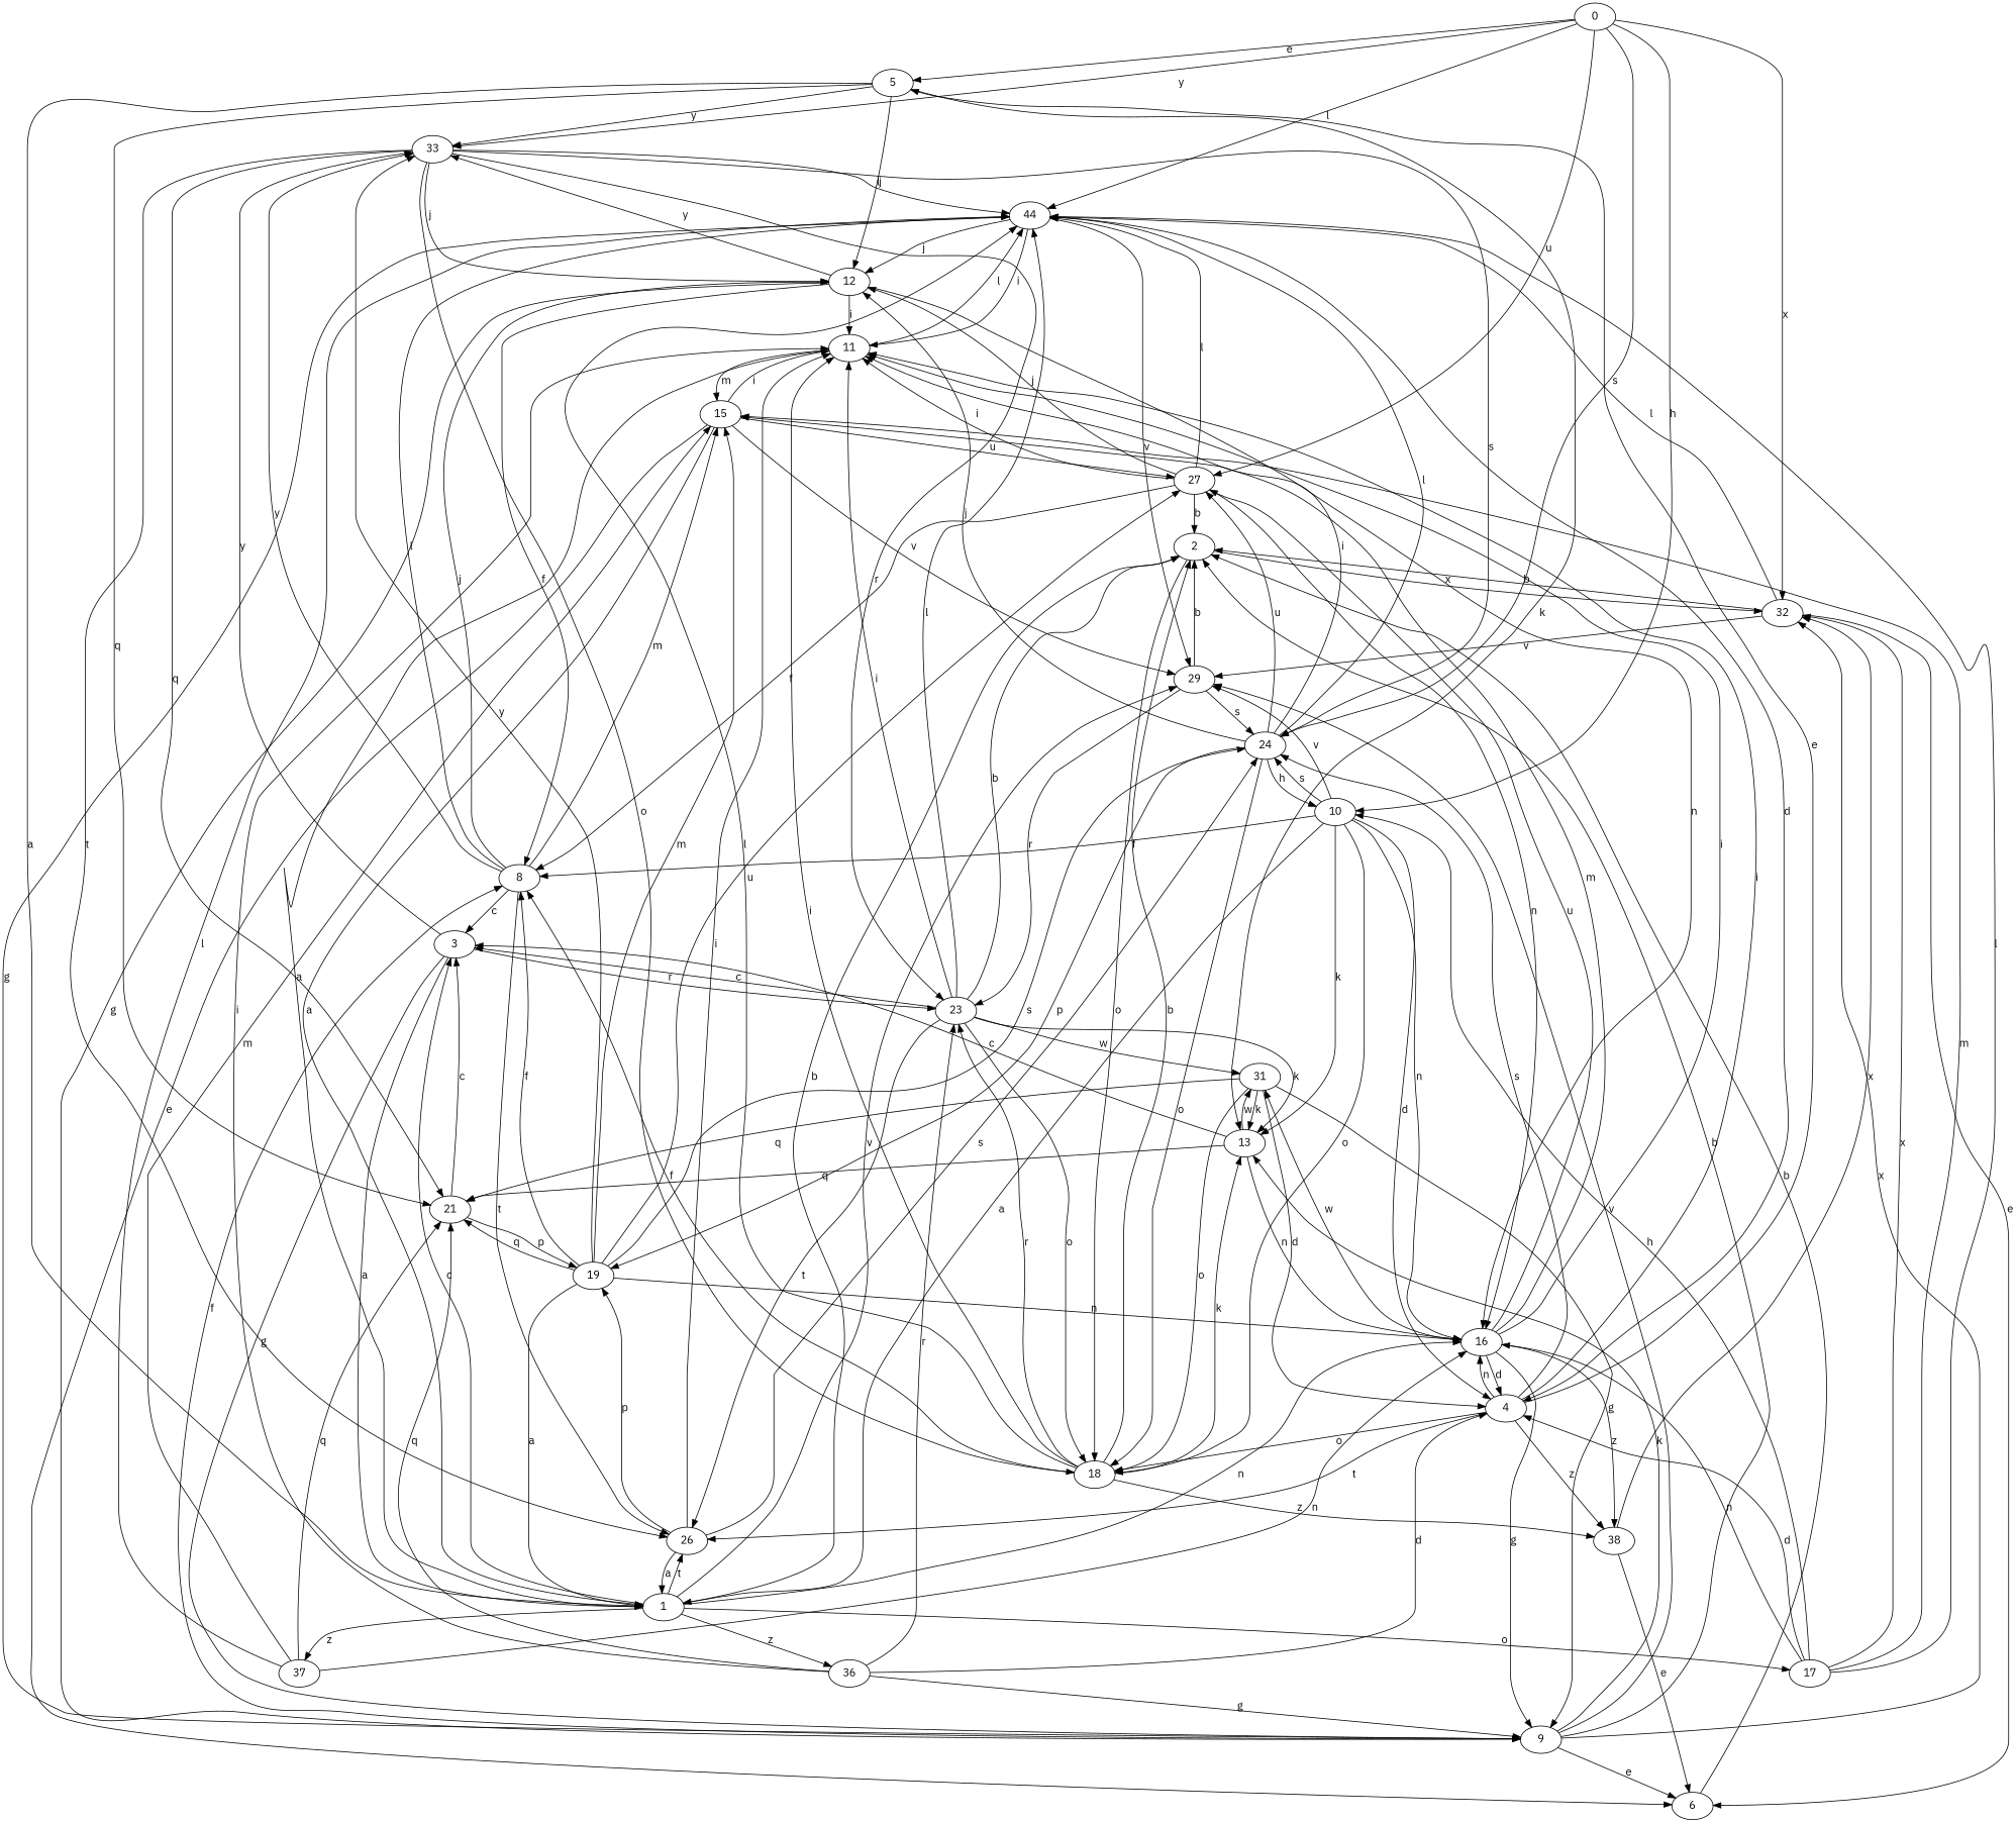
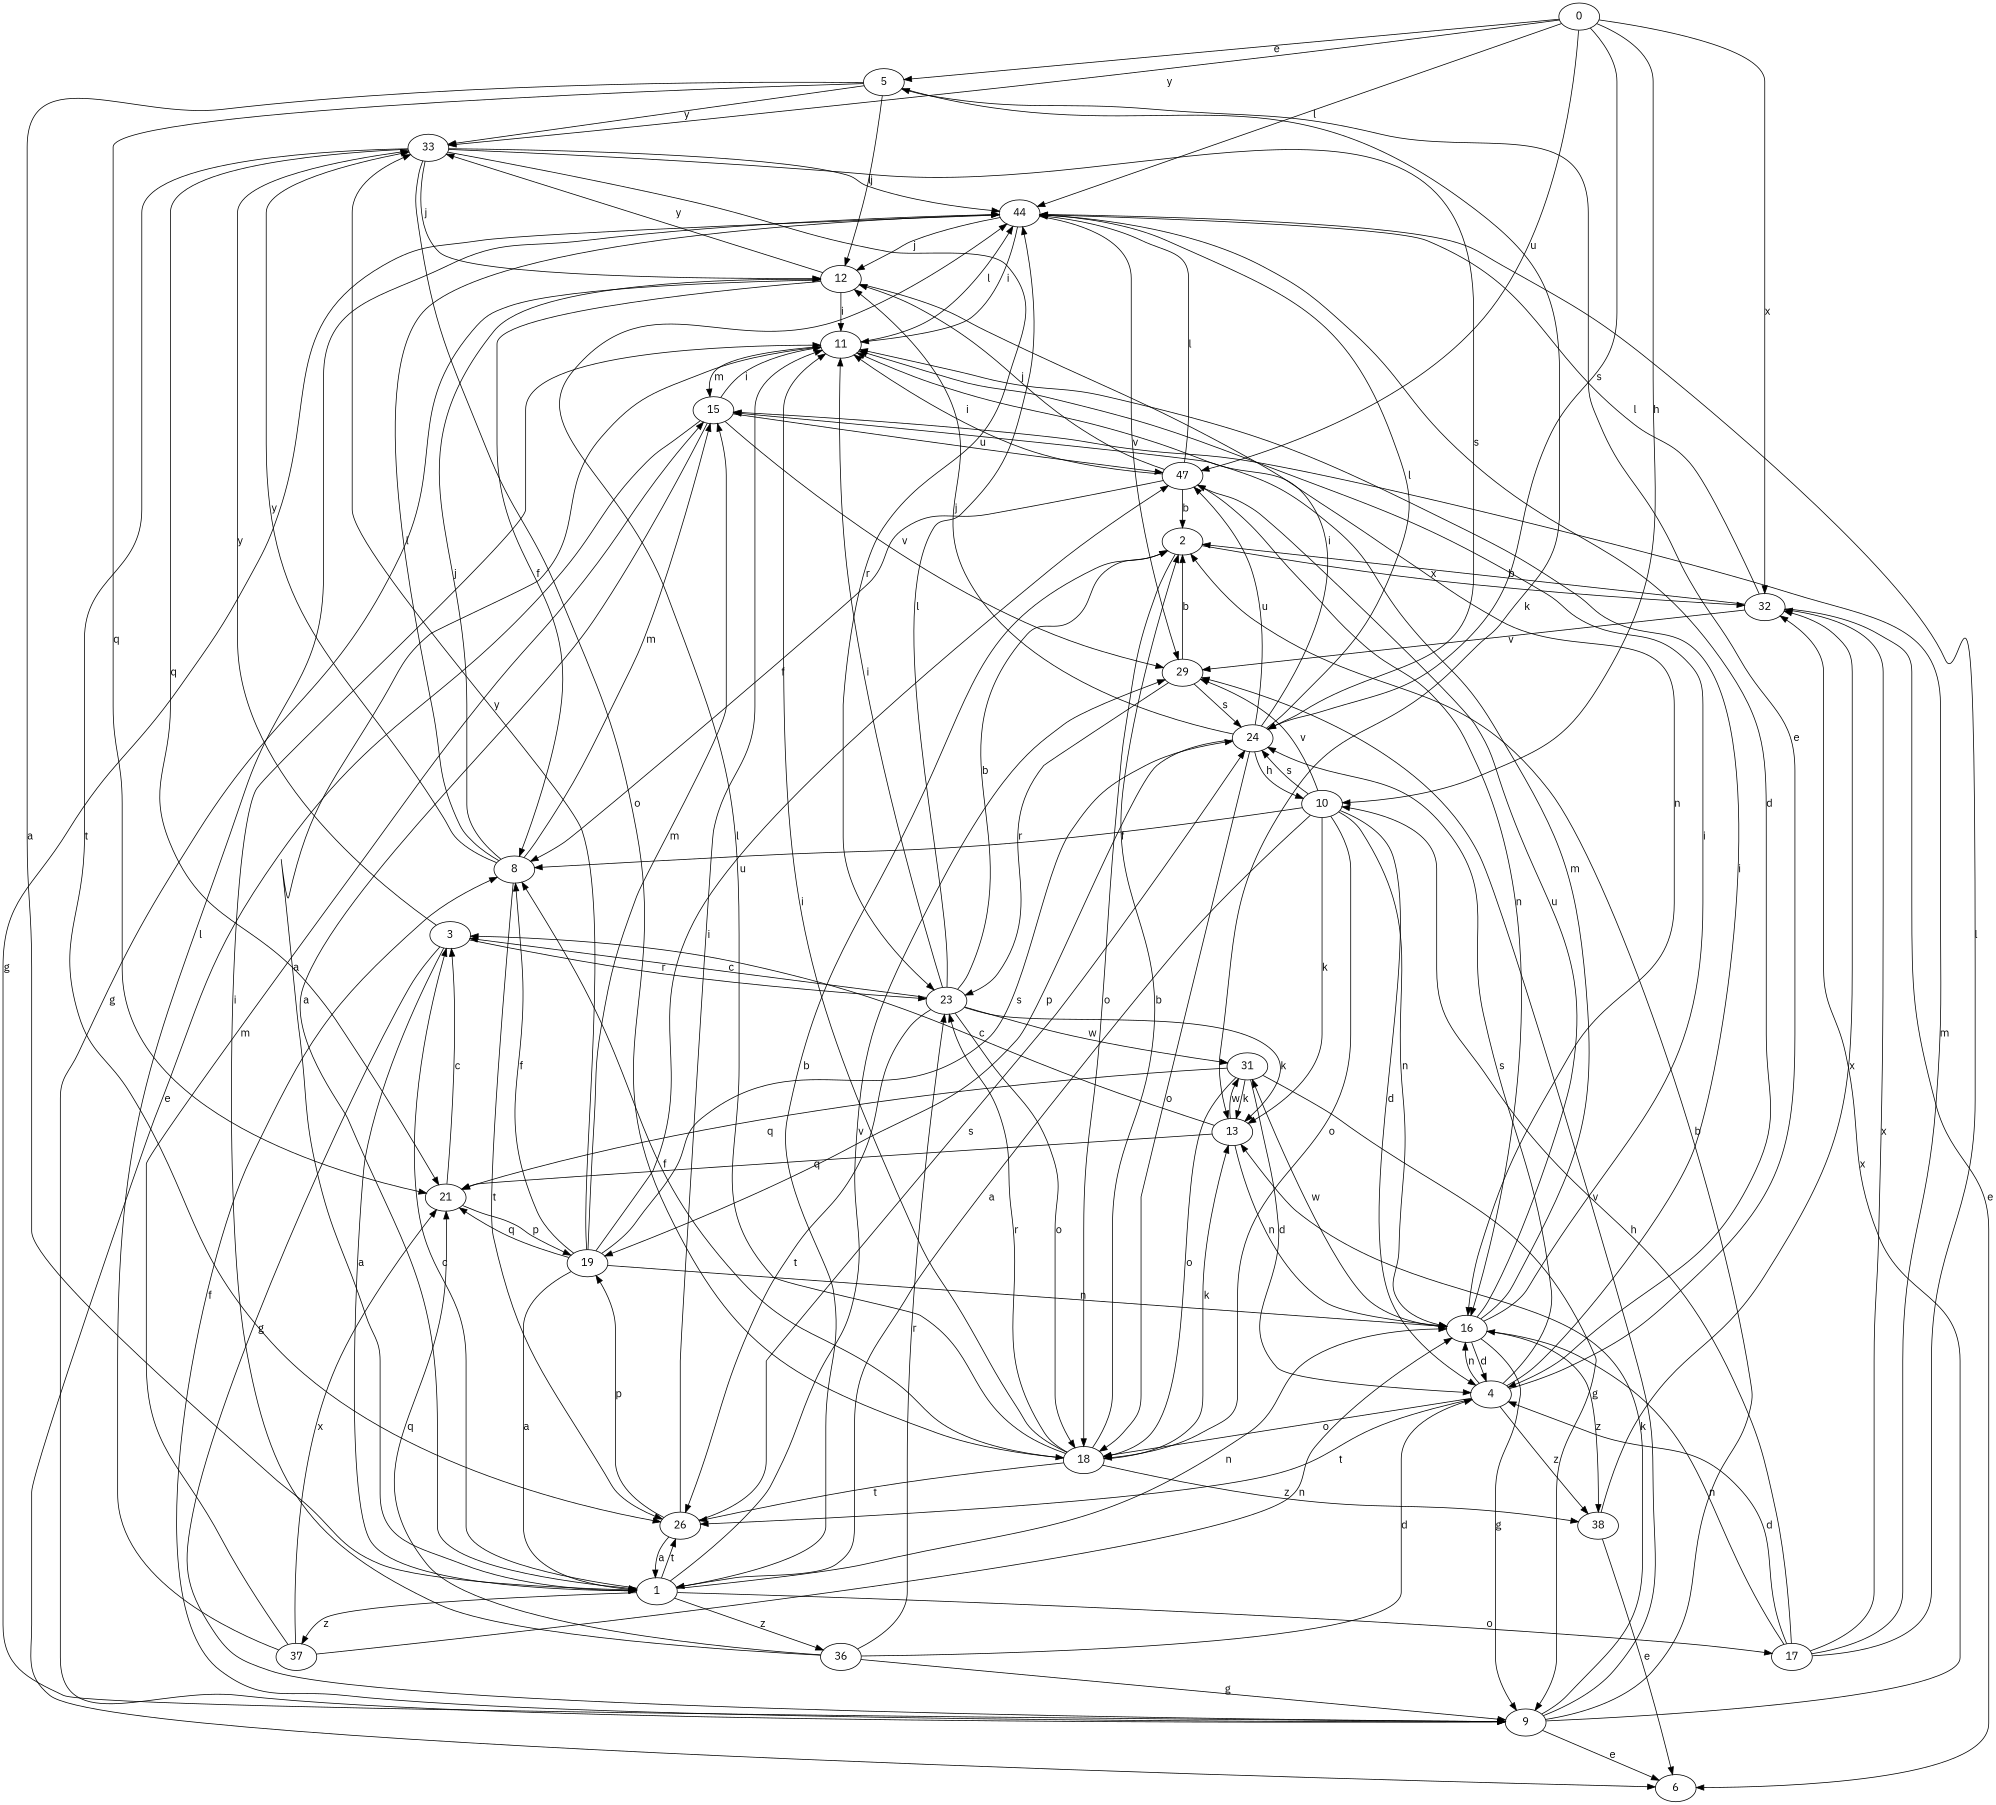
  strict digraph {
    fontname="IBM Plex Sans"
    node [fontname="IBM Plex Sans"]
    edge [fontname="IBM Plex Sans"]
    0
    5
    10
    n4 [label=44]
    24
-   27
+   27 [label=47]
    32
    33
    1
    12
    13
    21
    16
    29
    18
    4
    8
    9
    11
    19
    2
    6
    26
    23
    3
    17
    36
    37
    38
    15
    31
    0 -> 5 [label=e]
    0 -> 10 [label=h]
    0 -> n4 [label=l]
    0 -> 24 [label=s]
    0 -> 27 [label=u]
    0 -> 32 [label=x]
    0 -> 33 [label=y]
    5 -> 33 [label=y]
    5 -> 1 [label=a]
    5 -> 12 [label=j]
    5 -> 13 [label=k]
    5 -> 21 [label=q]
    10 -> 24 [label=s]
    10 -> 1 [label=a]
    10 -> 13 [label=k]
    10 -> 16 [label=n]
    10 -> 29 [label=v]
    10 -> 18 [label=o]
    10 -> 4 [label=d]
    10 -> 8 [label=f]
    n4 -> 12 [label=j]
    n4 -> 29 [label=v]
    n4 -> 4 [label=d]
    n4 -> 9 [label=g]
    n4 -> 11 [label=i]
    24 -> 10 [label=h]
    24 -> n4 [label=l]
    24 -> 27 [label=u]
    24 -> 12 [label=j]
    24 -> 18 [label=o]
    24 -> 11 [label=i]
    24 -> 19 [label=p]
    27 -> n4 [label=l]
    27 -> 12 [label=j]
    27 -> 16 [label=n]
    27 -> 8 [label=f]
    27 -> 11 [label=i]
    27 -> 2 [label=b]
    32 -> n4 [label=l]
    32 -> 29 [label=v]
    32 -> 2 [label=b]
    32 -> 6 [label=e]
    33 -> n4 [label=l]
    33 -> 24 [label=s]
    33 -> 12 [label=j]
    33 -> 21 [label=q]
    33 -> 18 [label=o]
    33 -> 26 [label=t]
    33 -> 23 [label=r]
    1 -> 16 [label=n]
    1 -> 29 [label=v]
    1 -> 2 [label=b]
    1 -> 26 [label=t]
    1 -> 3 [label=c]
    1 -> 17 [label=o]
    1 -> 36 [label=z]
    1 -> 37 [label=z]
    12 -> 33 [label=y]
    12 -> 16 [label=n]
    12 -> 8 [label=f]
    12 -> 9 [label=g]
    12 -> 11 [label=i]
    13 -> 21 [label=q]
    13 -> 16 [label=n]
    13 -> 3 [label=c]
    13 -> 31 [label=w]
    21 -> 19 [label=p]
    21 -> 3 [label=c]
    16 -> 27 [label=u]
    16 -> 4 [label=d]
    16 -> 9 [label=g]
    16 -> 11 [label=i]
    16 -> 38 [label=z]
    16 -> 15 [label=m]
    16 -> 31 [label=w]
    29 -> 24 [label=s]
    29 -> 2 [label=b]
    29 -> 23 [label=r]
    18 -> n4 [label=l]
    18 -> 13 [label=k]
    18 -> 8 [label=f]
    18 -> 11 [label=i]
    18 -> 2 [label=b]
+   18 -> 26 [label=t]
    18 -> 23 [label=r]
    18 -> 38 [label=z]
    4 -> 5 [label=e]
    4 -> 24 [label=s]
    4 -> 16 [label=n]
    4 -> 18 [label=o]
    4 -> 11 [label=i]
    4 -> 26 [label=t]
    4 -> 38 [label=z]
    8 -> n4 [label=l]
    8 -> 33 [label=y]
    8 -> 12 [label=j]
    8 -> 26 [label=t]
-   8 -> 3 [label=c]
    8 -> 15 [label=m]
    9 -> 32 [label=x]
    9 -> 13 [label=k]
    9 -> 29 [label=v]
    9 -> 8 [label=f]
    9 -> 2 [label=b]
    9 -> 6 [label=e]
    11 -> n4 [label=l]
    11 -> 1 [label=a]
    11 -> 15 [label=m]
    19 -> 24 [label=s]
    19 -> 27 [label=u]
    19 -> 33 [label=y]
    19 -> 1 [label=a]
    19 -> 21 [label=q]
    19 -> 16 [label=n]
    19 -> 8 [label=f]
    19 -> 15 [label=m]
    2 -> 32 [label=x]
    2 -> 18 [label=o]
-   6 -> 2 [label=b]
    26 -> 24 [label=s]
    26 -> 1 [label=a]
    26 -> 11 [label=i]
    26 -> 19 [label=p]
    23 -> n4 [label=l]
    23 -> 13 [label=k]
    23 -> 18 [label=o]
    23 -> 11 [label=i]
    23 -> 2 [label=b]
    23 -> 26 [label=t]
    23 -> 3 [label=c]
    23 -> 31 [label=w]
    3 -> 33 [label=y]
    3 -> 1 [label=a]
    3 -> 9 [label=g]
    3 -> 23 [label=r]
    17 -> 10 [label=h]
    17 -> n4 [label=l]
    17 -> 32 [label=x]
    17 -> 16 [label=n]
    17 -> 4 [label=d]
    17 -> 15 [label=m]
    36 -> 21 [label=q]
    36 -> 4 [label=d]
    36 -> 9 [label=g]
    36 -> 11 [label=i]
    36 -> 23 [label=r]
    37 -> n4 [label=l]
-   37 -> 21 [label=q]
+   37 -> 21 [label=x]
    37 -> 16 [label=n]
    37 -> 15 [label=m]
    38 -> 32 [label=x]
    38 -> 6 [label=e]
    15 -> 27 [label=u]
    15 -> 1 [label=a]
    15 -> 29 [label=v]
    15 -> 11 [label=i]
    15 -> 6 [label=e]
    31 -> 13 [label=k]
    31 -> 21 [label=q]
    31 -> 18 [label=o]
    31 -> 4 [label=d]
    31 -> 9 [label=g]
  }
